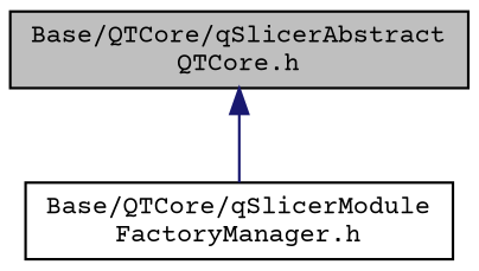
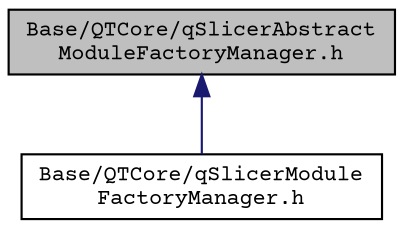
  digraph {
    fontname="Courier Prime"
    node [color=black fontname="Courier Prime" fontsize=10 shape=record]
-   n1 [fillcolor=grey75 fontcolor=black height=0.2 label="Base/QTCore/qSlicerAbstract\lQTCore.h" style=filled width=0.4]
+   n1 [fillcolor=grey75 fontcolor=black height=0.2 label="Base/QTCore/qSlicerAbstract\lModuleFactoryManager.h" style=filled width=0.4]
    n2 [height=0.2 label="Base/QTCore/qSlicerModule\lFactoryManager.h" width=0.4]
    n1 -> n2 [color=midnightblue dir=back fontname="Courier Prime" fontsize=10 labelfontname=Helvetica labelfontsize=10 style=solid]
  }
